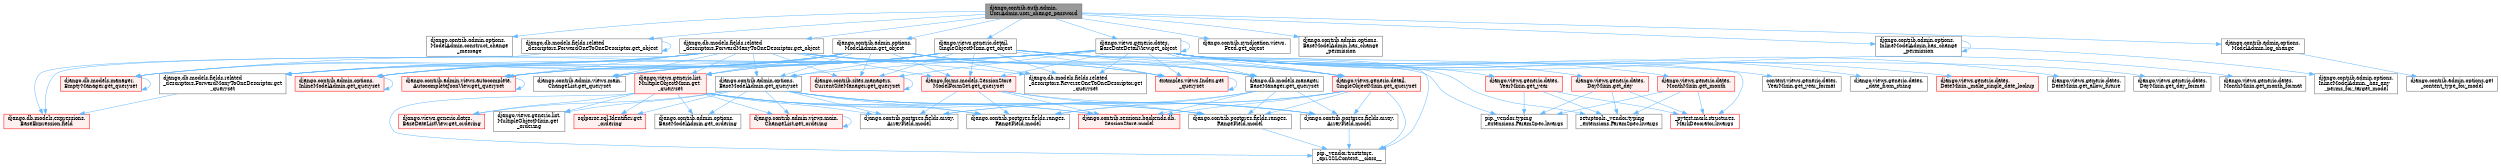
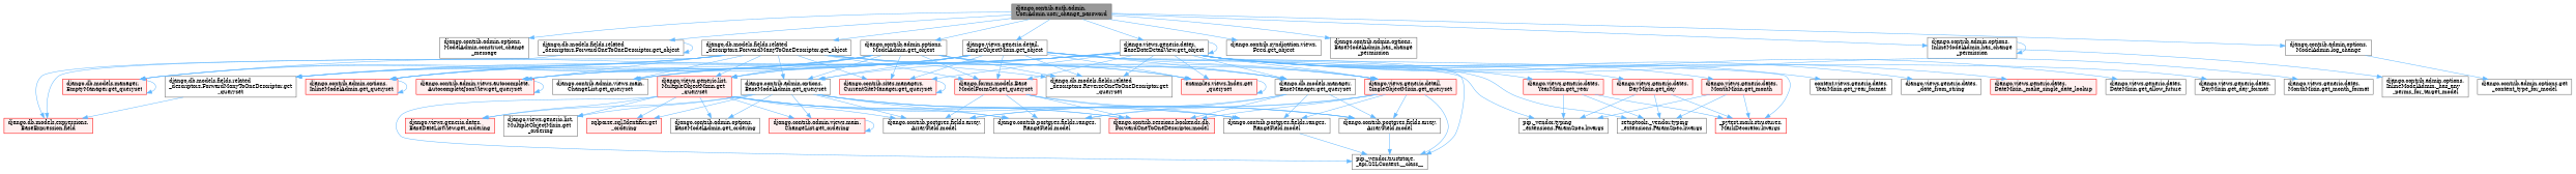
  digraph {
    fontname="DejaVu Serif"
    rankdir=TB
    node [color=grey40 fillcolor=white fontname="DejaVu Serif" fontsize=10 shape=box style=filled]
    edge [color=steelblue1 fontname="DejaVu Serif" fontsize=10 labelfontname=Helvetica labelfontsize=10 style=solid]
    n1 [color=gray40 fillcolor=grey60 fontcolor=black height=0.2 label="django.contrib.auth.admin.\lUserAdmin.user_change_password" width=0.4]
    n2 [height=0.2 label="django.contrib.admin.options.\lModelAdmin.construct_change\l_message" width=0.4]
    n3 [height=0.2 label="django.contrib.admin.options.\lModelAdmin.get_object" width=0.4]
    n4 [height=0.2 label="django.contrib.syndication.views.\lFeed.get_object" width=0.4]
    n5 [height=0.2 label="django.db.models.fields.related\l_descriptors.ForwardManyToOneDescriptor.get_object" width=0.4]
    n6 [height=0.2 label="django.db.models.fields.related\l_descriptors.ForwardOneToOneDescriptor.get_object" width=0.4]
    n7 [height=0.2 label="django.views.generic.dates.\lBaseDateDetailView.get_object" width=0.4]
    n8 [height=0.2 label="django.views.generic.detail.\lSingleObjectMixin.get_object" width=0.4]
    n9 [height=0.2 label="django.contrib.admin.options.\lBaseModelAdmin.has_change\l_permission" width=0.4]
    n10 [height=0.2 label="django.contrib.admin.options.\lInlineModelAdmin.has_change\l_permission" width=0.4]
    n11 [height=0.2 label="django.contrib.admin.options.\lModelAdmin.log_change" width=0.4]
    n12 [height=0.2 label="django.contrib.admin.options.\lBaseModelAdmin.get_queryset" width=0.4]
    n13 [color=red fillcolor="#FFF0F0" height=0.2 label="django.contrib.admin.options.\lInlineModelAdmin.get_queryset" width=0.4]
    n14 [color=red fillcolor="#FFF0F0" height=0.2 label="django.contrib.admin.views.autocomplete.\lAutocompleteJsonView.get_queryset" width=0.4]
    n15 [height=0.2 label="django.contrib.admin.views.main.\lChangeList.get_queryset" width=0.4]
    n16 [color=red fillcolor="#FFF0F0" height=0.2 label="django.contrib.sites.managers.\lCurrentSiteManager.get_queryset" width=0.4]
    n17 [height=0.2 label="django.db.models.fields.related\l_descriptors.ForwardManyToOneDescriptor.get\l_queryset" width=0.4]
    n18 [height=0.2 label="django.db.models.fields.related\l_descriptors.ReverseOneToOneDescriptor.get\l_queryset" width=0.4]
    n19 [height=0.2 label="django.db.models.manager.\lBaseManager.get_queryset" width=0.4]
    n20 [color=red fillcolor="#FFF0F0" height=0.2 label="django.db.models.manager.\lEmptyManager.get_queryset" width=0.4]
-   n21 [color=red fillcolor="#FFF0F0" height=0.2 label="django.forms.models.SessionStore\lModelFormSet.get_queryset" width=0.4]
+   n21 [color=red fillcolor="#FFF0F0" height=0.2 label="django.forms.models.Base\lModelFormSet.get_queryset" width=0.4]
    n22 [color=red fillcolor="#FFF0F0" height=0.2 label="django.views.generic.detail.\lSingleObjectMixin.get_queryset" width=0.4]
    n23 [color=red fillcolor="#FFF0F0" height=0.2 label="django.views.generic.list.\lMultipleObjectMixin.get\l_queryset" width=0.4]
    n24 [color=red fillcolor="#FFF0F0" height=0.2 label="examples.views.Index.get\l_queryset" width=0.4]
    n25 [color=red fillcolor="#FFF0F0" height=0.2 label="django.db.models.expressions.\lBaseExpression.field" width=0.4]
    n26 [height=0.2 label="pip._vendor.truststore.\l_api.SSLContext.__class__" width=0.4]
    n27 [height=0.2 label="django.views.generic.dates.\l_date_from_string" width=0.4]
    n28 [color=red fillcolor="#FFF0F0" height=0.2 label="django.views.generic.dates.\lDateMixin._make_single_date_lookup" width=0.4]
    n29 [height=0.2 label="django.views.generic.dates.\lDateMixin.get_allow_future" width=0.4]
    n30 [color=red fillcolor="#FFF0F0" height=0.2 label="django.views.generic.dates.\lDayMixin.get_day" width=0.4]
    n31 [height=0.2 label="django.views.generic.dates.\lDayMixin.get_day_format" width=0.4]
    n32 [color=red fillcolor="#FFF0F0" height=0.2 label="django.views.generic.dates.\lMonthMixin.get_month" width=0.4]
    n33 [height=0.2 label="django.views.generic.dates.\lMonthMixin.get_month_format" width=0.4]
    n34 [color=red fillcolor="#FFF0F0" height=0.2 label="django.views.generic.dates.\lYearMixin.get_year" width=0.4]
    n35 [height=0.2 label="content.views.generic.dates.\lYearMixin.get_year_format" width=0.4]
    n36 [color=red height=0.2 label="_pytest.mark.structures.\lMarkDecorator.kwargs" width=0.4]
    n37 [height=0.2 label="pip._vendor.typing\l_extensions.ParamSpec.kwargs" width=0.4]
    n38 [height=0.2 label="setuptools._vendor.typing\l_extensions.ParamSpec.kwargs" width=0.4]
    n39 [height=0.2 label="django.contrib.admin.options.\lInlineModelAdmin._has_any\l_perms_for_target_model" width=0.4]
    n40 [height=0.2 label="django.contrib.admin.options.get\l_content_type_for_model" width=0.4]
    n41 [height=0.2 label="django.contrib.admin.options.\lBaseModelAdmin.get_ordering" width=0.4]
    n42 [color=red fillcolor="#FFF0F0" height=0.2 label="django.contrib.admin.views.main.\lChangeList.get_ordering" width=0.4]
    n43 [color=red fillcolor="#FFF0F0" height=0.2 label="django.views.generic.dates.\lBaseDateListView.get_ordering" width=0.4]
    n44 [height=0.2 label="django.views.generic.list.\lMultipleObjectMixin.get\l_ordering" width=0.4]
    n45 [color=red fillcolor="#FFF0F0" height=0.2 label="sqlparse.sql.Identifier.get\l_ordering" width=0.4]
    n46 [height=0.2 label="django.contrib.postgres.fields.array.\lArrayField.model" width=0.4]
    n47 [height=0.2 label="django.contrib.postgres.fields.array.\lArrayField.model" width=0.4]
    n48 [height=0.2 label="django.contrib.postgres.fields.ranges.\lRangeField.model" width=0.4]
    n49 [height=0.2 label="django.contrib.postgres.fields.ranges.\lRangeField.model" width=0.4]
-   n50 [color=red fillcolor="#FFF0F0" height=0.2 label="django.contrib.sessions.backends.db.\lSessionStore.model" width=0.4]
+   n50 [color=red fillcolor="#FFF0F0" height=0.2 label="django.contrib.sessions.backends.db.\lForwardOneToOneDescriptor.model" width=0.4]
    n1 -> n2
    n1 -> n3
    n1 -> n4
    n1 -> n5
    n1 -> n6
    n1 -> n7
    n1 -> n8
    n1 -> n9
    n1 -> n10
    n1 -> n11
    n3 -> n12
    n3 -> n13
    n3 -> n14
    n3 -> n15
    n3 -> n16
    n3 -> n17
    n3 -> n18
    n3 -> n19
    n3 -> n20
    n3 -> n21
    n3 -> n22
    n3 -> n23
    n3 -> n24
    n5 -> n12
    n5 -> n13
    n5 -> n14
    n5 -> n15
    n5 -> n16
    n5 -> n17
    n5 -> n18
    n5 -> n19
    n5 -> n20
    n5 -> n21
    n5 -> n22
    n5 -> n23
    n5 -> n24
    n5 -> n25
    n6 -> n6
    n6 -> n25
    n7 -> n7
    n7 -> n12
    n7 -> n13
    n7 -> n14
    n7 -> n15
    n7 -> n16
    n7 -> n17
    n7 -> n18
    n7 -> n19
    n7 -> n20
    n7 -> n21
    n7 -> n22
    n7 -> n23
    n7 -> n24
    n7 -> n26
    n7 -> n27
    n7 -> n28
    n7 -> n29
    n7 -> n30
    n7 -> n31
    n7 -> n32
    n7 -> n33
    n7 -> n34
    n7 -> n35
    n8 -> n12
    n8 -> n13
    n8 -> n14
    n8 -> n15
    n8 -> n16
    n8 -> n17
    n8 -> n18
    n8 -> n19
    n8 -> n21
    n8 -> n22
    n8 -> n23
    n8 -> n24
    n8 -> n36
    n8 -> n37
    n8 -> n38
    n10 -> n10
    n10 -> n39
    n11 -> n40
    n12 -> n41
    n12 -> n42
    n12 -> n43
    n12 -> n44
    n12 -> n45
    n12 -> n46
    n12 -> n47
    n12 -> n48
    n12 -> n49
    n12 -> n50
    n13 -> n13
    n14 -> n14
    n16 -> n16
    n17 -> n25
    n19 -> n46
    n19 -> n47
    n19 -> n48
    n19 -> n49
    n19 -> n50
    n20 -> n20
    n21 -> n46
    n21 -> n47
    n21 -> n48
    n21 -> n49
    n21 -> n50
    n22 -> n26
    n22 -> n46
    n22 -> n47
    n22 -> n48
    n22 -> n49
    n22 -> n50
    n23 -> n26
    n23 -> n41
    n23 -> n42
    n23 -> n43
    n23 -> n44
    n23 -> n45
    n23 -> n46
    n23 -> n47
    n23 -> n48
    n23 -> n49
    n23 -> n50
    n24 -> n24
    n30 -> n36
    n30 -> n37
    n30 -> n38
    n32 -> n36
    n32 -> n37
    n32 -> n38
    n34 -> n36
    n34 -> n37
    n34 -> n38
    n42 -> n42
    n46 -> n26
    n48 -> n26
  }
